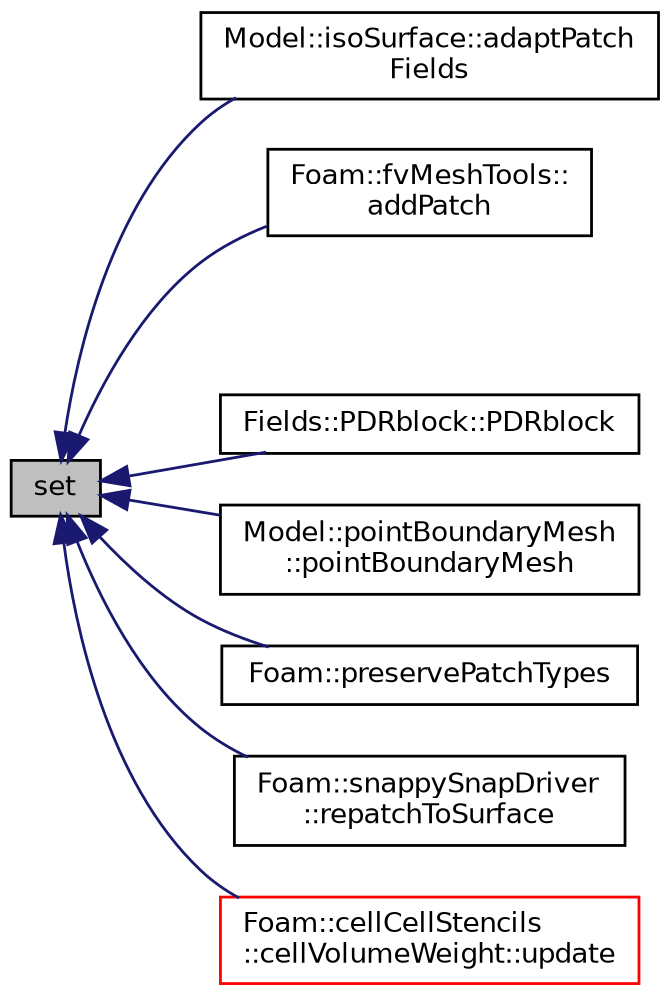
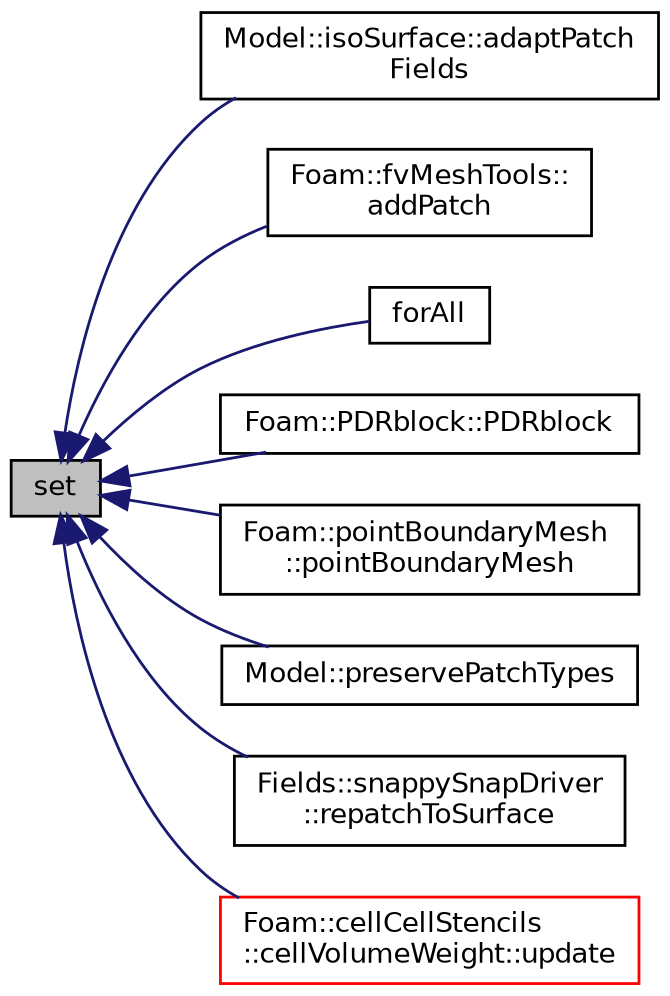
  digraph {
    rankdir=LR
    node [color=black fontname=Helvetica fontsize=10 shape=record]
    edge [color=midnightblue dir=back fontname=Helvetica fontsize=10 labelfontname=Helvetica labelfontsize=10 style=solid]
    n1 [fillcolor=grey75 fontcolor=black height=0.2 label=set style=filled width=0.4]
    n2 [height=0.2 label="Model::isoSurface::adaptPatch\lFields" width=0.4]
    n3 [height=0.2 label="Foam::fvMeshTools::\laddPatch" width=0.4]
-   n5 [height=0.2 label="Fields::PDRblock::PDRblock" width=0.4]
-   n6 [height=0.2 label="Model::pointBoundaryMesh\l::pointBoundaryMesh" width=0.4]
-   n7 [height=0.2 label="Foam::preservePatchTypes" width=0.4]
-   n8 [height=0.2 label="Foam::snappySnapDriver\l::repatchToSurface" width=0.4]
+   n4 [height=0.2 label=forAll width=0.4]
+   n5 [height=0.2 label="Foam::PDRblock::PDRblock" width=0.4]
+   n6 [height=0.2 label="Foam::pointBoundaryMesh\l::pointBoundaryMesh" width=0.4]
+   n7 [height=0.2 label="Model::preservePatchTypes" width=0.4]
+   n8 [height=0.2 label="Fields::snappySnapDriver\l::repatchToSurface" width=0.4]
    n9 [color=red height=0.2 label="Foam::cellCellStencils\l::cellVolumeWeight::update" width=0.4]
    n1 -> n2
    n1 -> n3
+   n1 -> n4
    n1 -> n5
    n1 -> n6
    n1 -> n7
    n1 -> n8
    n1 -> n9
  }
